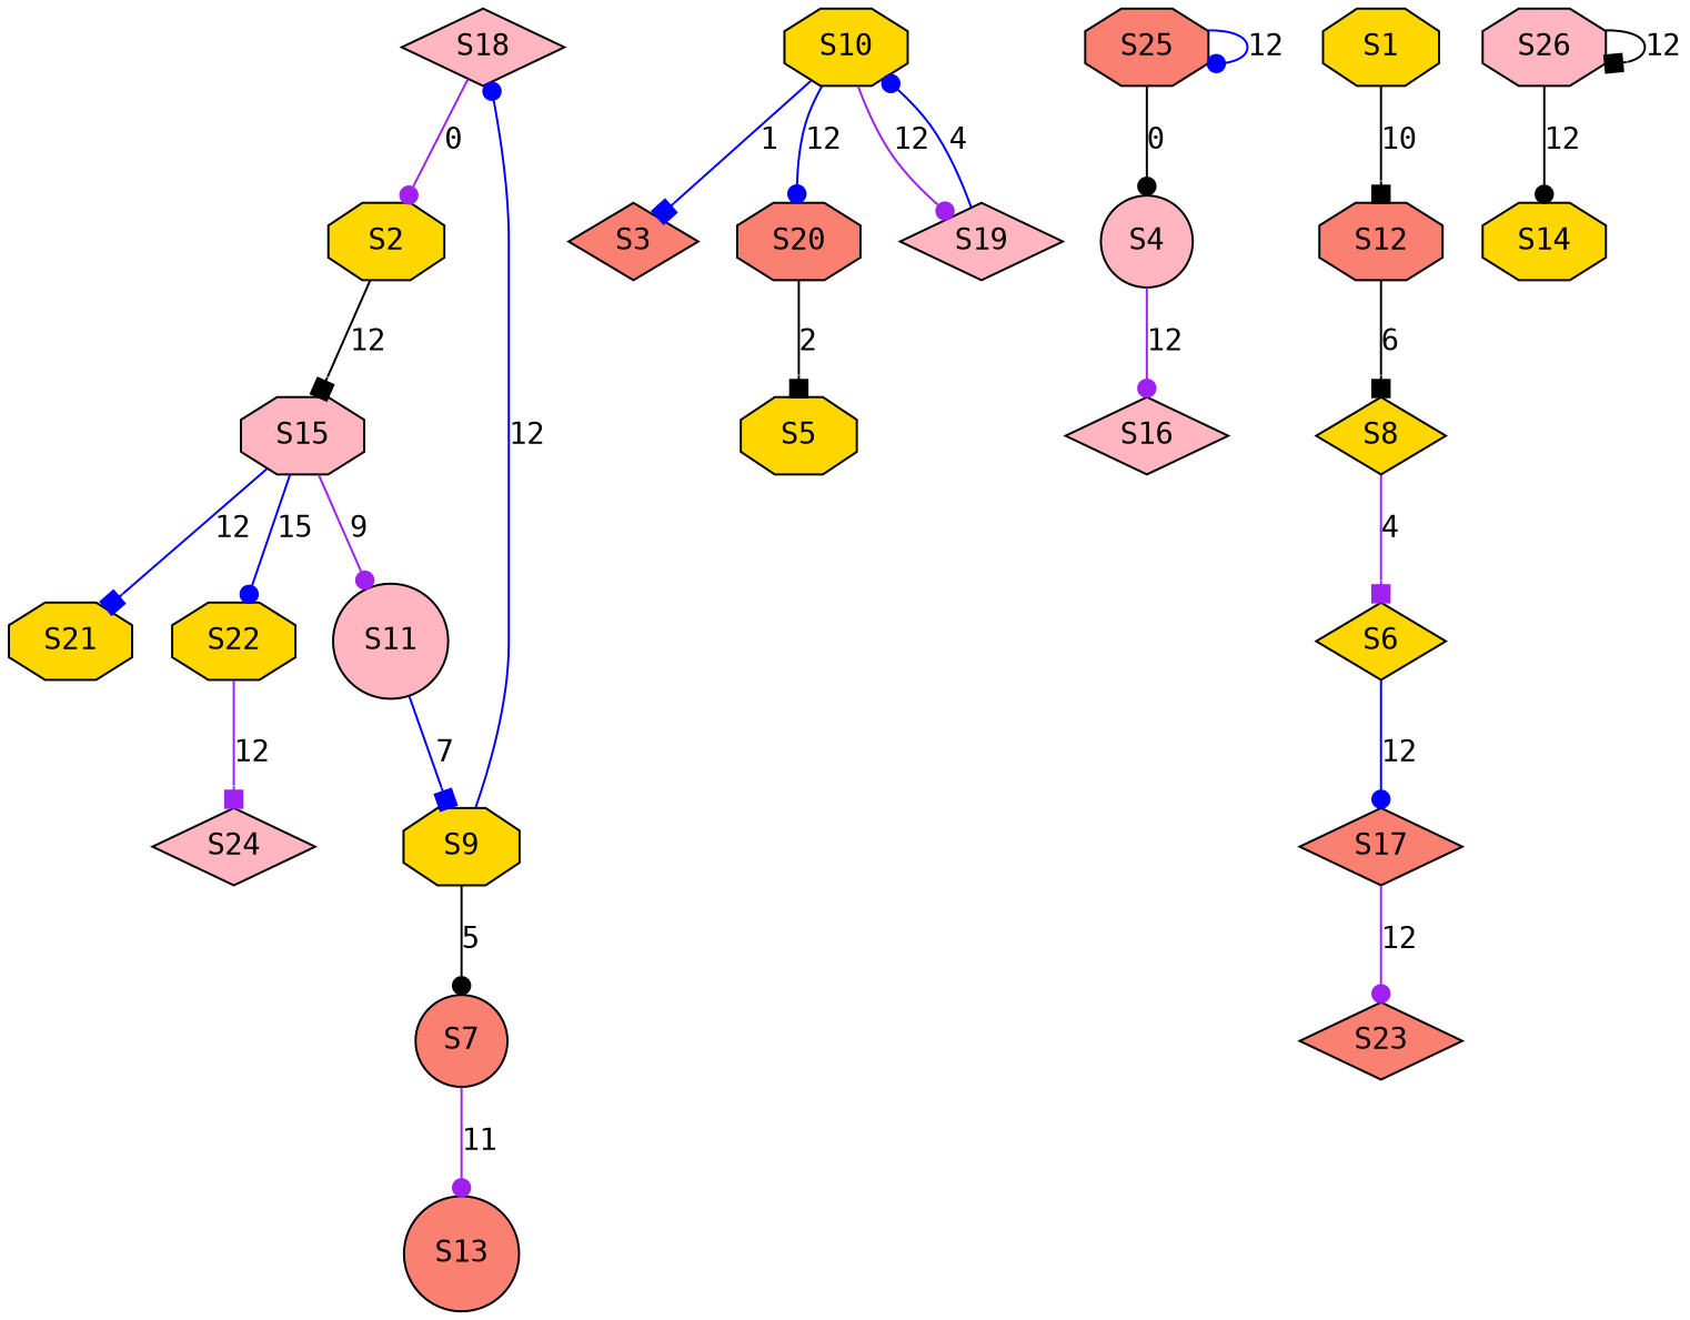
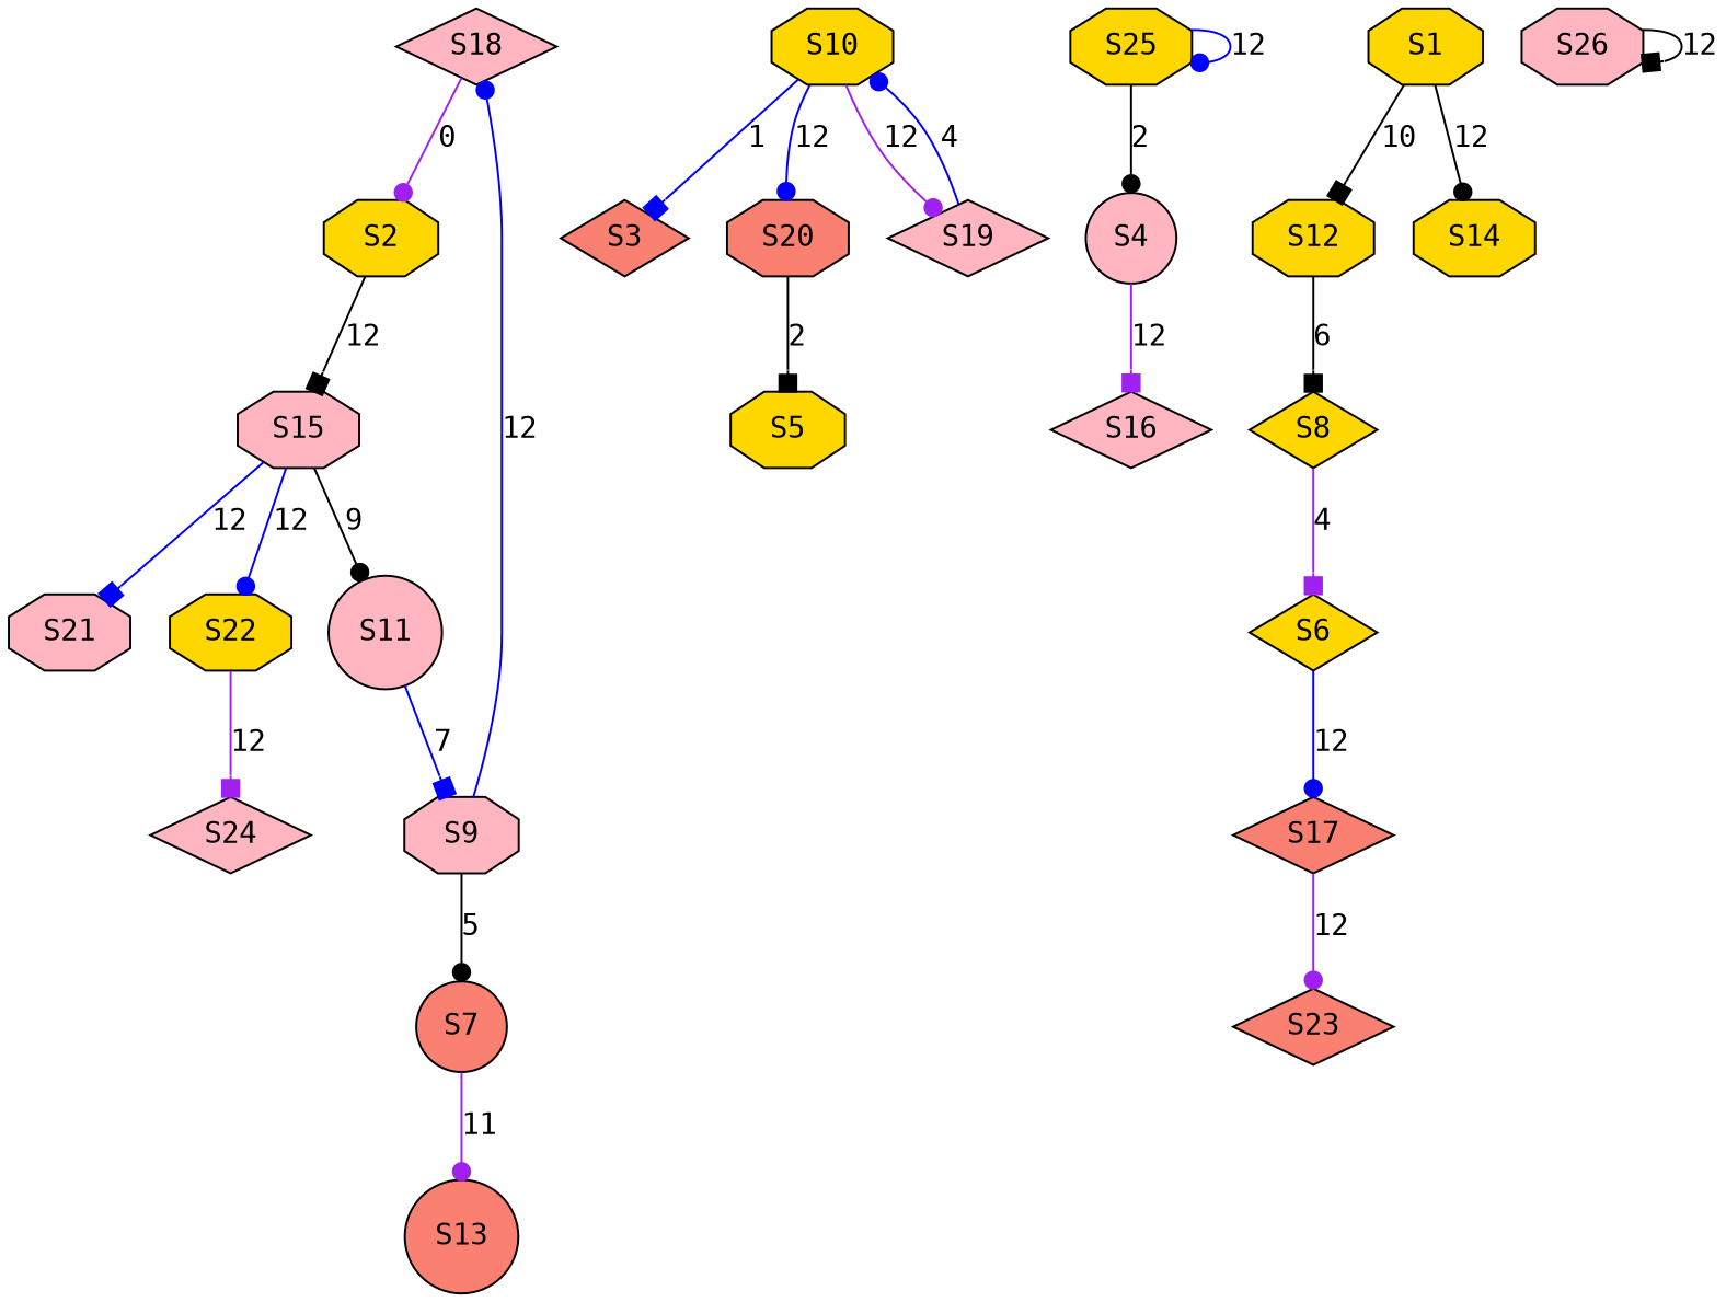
  strict digraph {
    fontname="DejaVu Sans Mono"
    node [fillcolor=lightpink fontname="DejaVu Sans Mono" shape=octagon style=filled]
    edge [arrowhead=dot color=black fontname="DejaVu Sans Mono"]
    S18 [shape=diamond]
    S2 [fillcolor=gold]
    S15
    S11 [shape=circle]
-   S21 [fillcolor=gold]
+   S21
    S22 [fillcolor=gold]
    S10 [fillcolor=gold]
    S3 [fillcolor=salmon shape=diamond]
    S20 [fillcolor=salmon]
    S19 [shape=diamond]
    S5 [fillcolor=gold]
-   S25 [fillcolor=salmon]
+   S25 [fillcolor=gold]
    S4 [shape=circle]
    S16 [shape=diamond]
    S8 [fillcolor=gold shape=diamond]
    S6 [fillcolor=gold shape=diamond]
    S17 [fillcolor=salmon shape=diamond]
    S23 [fillcolor=salmon shape=diamond]
-   S9 [fillcolor=gold]
+   S9
    S7 [fillcolor=salmon shape=circle]
    S13 [fillcolor=salmon shape=circle]
-   S12 [fillcolor=salmon]
+   S12 [fillcolor=gold]
    S24 [shape=diamond]
    S1 [fillcolor=gold]
    S14 [fillcolor=gold]
    S26
    S18 -> S2 [color=purple label=0]
    S2 -> S15 [arrowhead=box label=12]
-   S15 -> S11 [color=purple label=9]
+   S15 -> S11 [label=9]
    S15 -> S21 [arrowhead=box color=blue label=12]
-   S15 -> S22 [color=blue label=15]
+   S15 -> S22 [color=blue label=12]
    S11 -> S9 [arrowhead=box color=blue label=7]
    S22 -> S24 [arrowhead=box color=purple label=12]
    S10 -> S3 [arrowhead=box color=blue label=1]
    S10 -> S20 [color=blue label=12]
    S10 -> S19 [color=purple label=12]
    S20 -> S5 [arrowhead=box label=2]
    S19 -> S10 [color=blue label=4]
    S25 -> S25 [color=blue label=12]
-   S25 -> S4 [label=0]
-   S4 -> S16 [color=purple label=12]
+   S25 -> S4 [label=2]
+   S4 -> S16 [arrowhead=box color=purple label=12]
    S8 -> S6 [arrowhead=box color=purple label=4]
    S6 -> S17 [color=blue label=12]
    S17 -> S23 [color=purple label=12]
    S9 -> S18 [color=blue label=12]
    S9 -> S7 [label=5]
    S7 -> S13 [color=purple label=11]
    S12 -> S8 [arrowhead=box label=6]
    S1 -> S12 [arrowhead=box label=10]
-   S26 -> S14 [label=12]
+   S1 -> S14 [label=12]
    S26 -> S26 [arrowhead=box label=12]
  }
